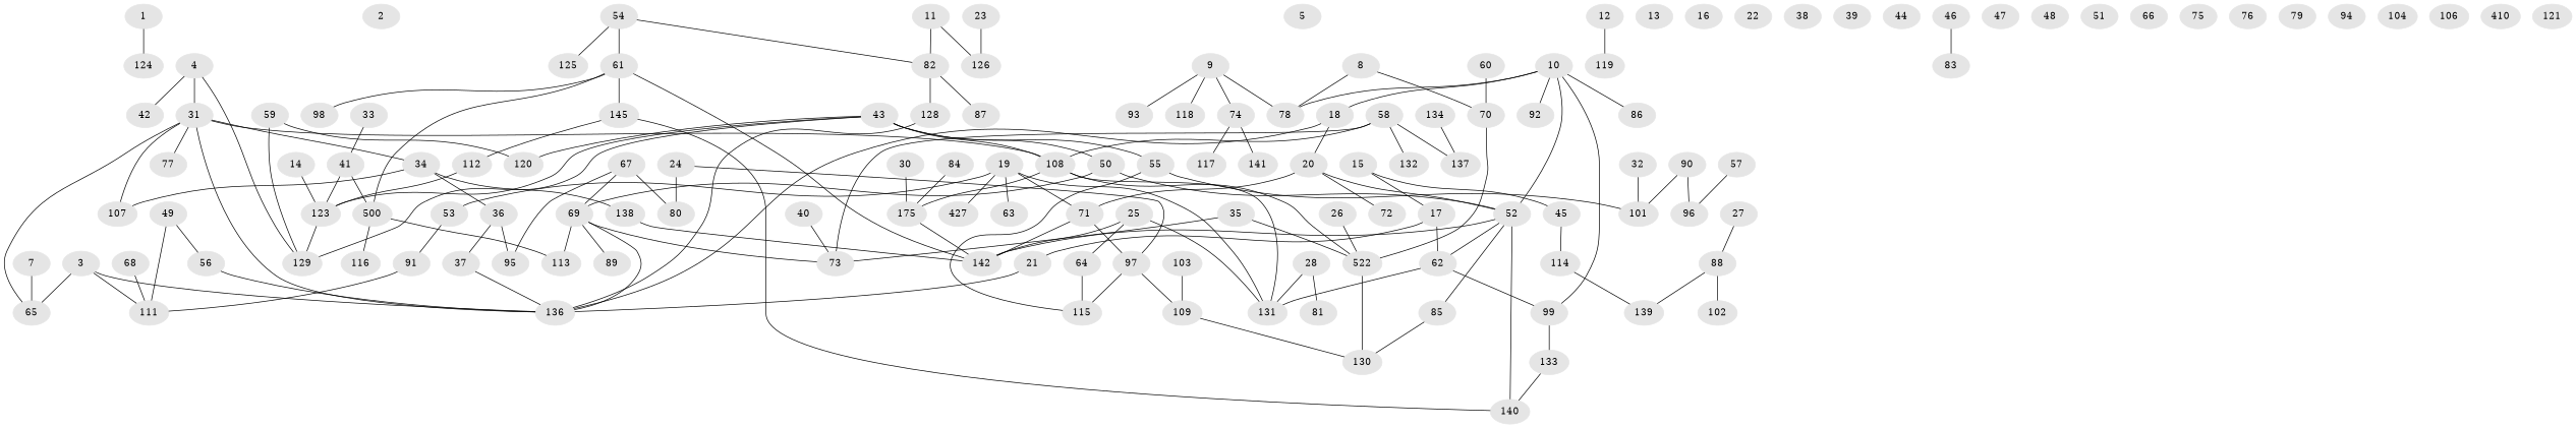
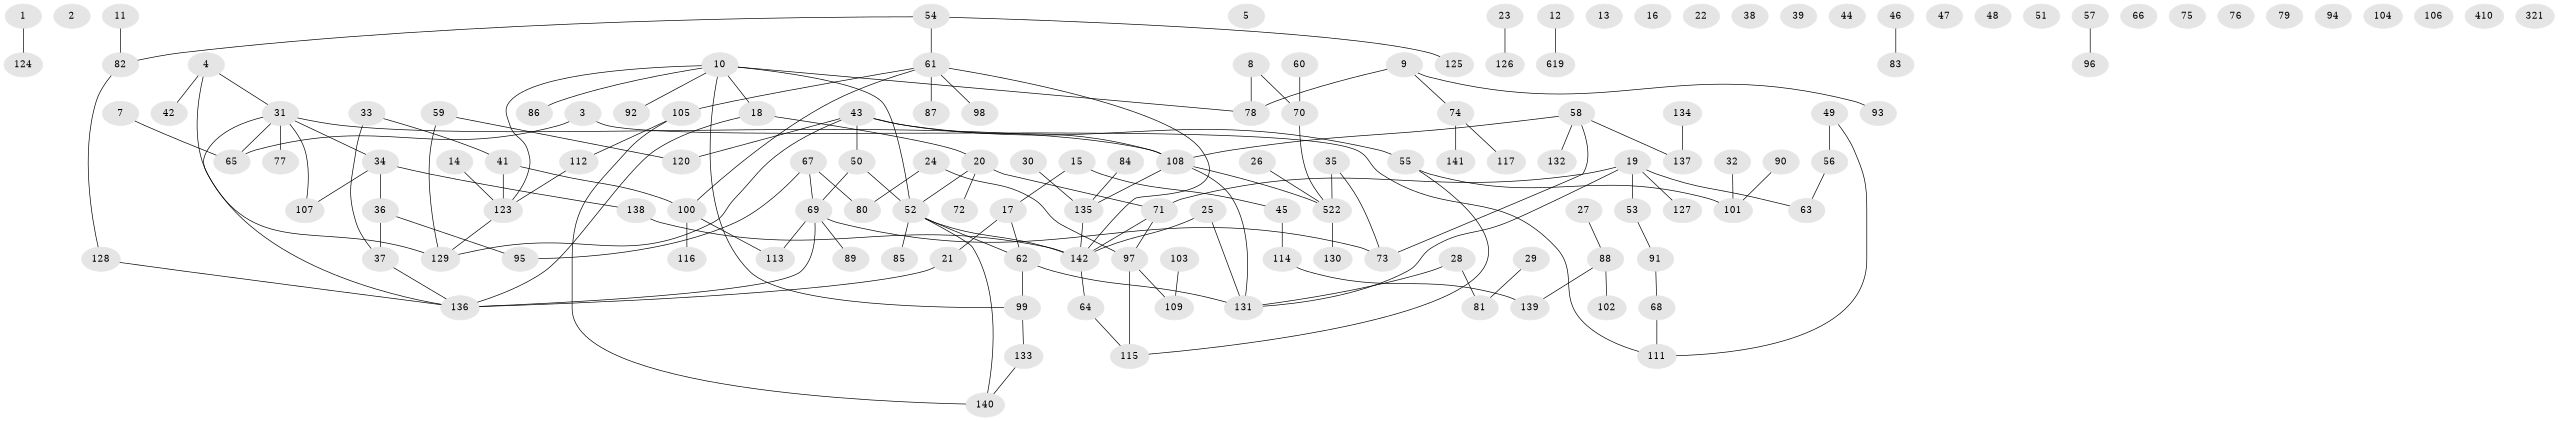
  graph {
    node [color=gray90 style=filled]
    1
    124
    2
    3
    65
    111
    136
    4
    31
    42
    129
    34
    77
    107
    108
    5
    23
    126
    7
    8
    70
    78
    n23 [label=522]
    9
    74
    93
-   118
    117
    141
    10
    18
    52
    86
    92
    99
    123
    20
    62
    142
    85
    140
    133
    11
    82
    128
    12
-   119
+   119 [label=619]
    13
    14
    30
-   135 [label=175]
+   135
    15
    17
    45
    21
    114
    16
    131
    71
    72
    19
    53
    63
-   127 [label=427]
+   127
    91
    97
    22
    24
    80
    115
    109
    25
    64
    26
    130
    27
    88
    102
    139
    28
    81
+   29
    36
    138
    32
    101
    33
    37
    41
-   100 [label=500]
+   100
    95
    35
    73
    38
    39
-   40
    113
    116
    43
    50
    55
    120
    69
    44
    46
    83
    47
    48
    49
    56
    89
    51
    54
    61
    125
    87
    98
-   105 [label=145]
+   105
    57
    96
    58
    132
    137
    59
    60
    112
    66
    67
    68
    75
    76
    79
    84
    90
    94
    103
    104
    106
    n139 [label=410]
-   121
+   121 [label=321]
    134
    1 -- 124
    3 -- 65
    3 -- 111
-   3 -- 136
    4 -- 31
    4 -- 42
    4 -- 129
    31 -- 65
    31 -- 136
    31 -- 34
    31 -- 77
    31 -- 107
    31 -- 108
    34 -- 107
    34 -- 36
    34 -- 138
    108 -- n23
    108 -- 135
    108 -- 131
    23 -- 126
    7 -- 65
    8 -- 70
    8 -- 78
    70 -- n23
    n23 -- 130
    9 -- 78
    9 -- 74
    9 -- 93
-   9 -- 118
    74 -- 117
    74 -- 141
    10 -- 78
    10 -- 18
    10 -- 52
    10 -- 86
    10 -- 92
    10 -- 99
-   43 -- 123
+   10 -- 123
    18 -- 136
    18 -- 20
    52 -- 62
    52 -- 142
    52 -- 85
    52 -- 140
    99 -- 133
    123 -- 129
    20 -- 52
    20 -- 71
    20 -- 72
    62 -- 99
    62 -- 131
-   85 -- 130
    133 -- 140
-   11 -- 126
    11 -- 82
    82 -- 128
    128 -- 136
    12 -- 119
    14 -- 123
    30 -- 135
    135 -- 142
    15 -- 17
    15 -- 45
    17 -- 62
    17 -- 21
    45 -- 114
    21 -- 136
    114 -- 139
    71 -- 142
    71 -- 97
    19 -- 131
    19 -- 71
    19 -- 53
    19 -- 63
    19 -- 127
    53 -- 91
-   91 -- 111
+   91 -- 68
    97 -- 115
    97 -- 109
    24 -- 97
    24 -- 80
-   109 -- 130
    25 -- 142
    25 -- 131
-   25 -- 64
+   142 -- 64
    64 -- 115
    26 -- n23
    27 -- 88
    88 -- 102
    88 -- 139
    28 -- 131
    28 -- 81
+   29 -- 81
    36 -- 37
    36 -- 95
    138 -- 142
    32 -- 101
+   33 -- 37
    33 -- 41
    37 -- 136
    41 -- 123
    41 -- 100
    100 -- 113
    100 -- 116
    35 -- n23
    35 -- 73
-   40 -- 73
    43 -- 129
    43 -- 108
    43 -- 50
    43 -- 55
    43 -- 120
    50 -- 52
    50 -- 69
    55 -- 115
    55 -- 101
    69 -- 136
    69 -- 73
    69 -- 113
    69 -- 89
    46 -- 83
    49 -- 111
    49 -- 56
-   56 -- 136
+   56 -- 63
    54 -- 82
    54 -- 61
    54 -- 125
    61 -- 142
    61 -- 100
-   82 -- 87
+   61 -- 87
    61 -- 98
    61 -- 105
    105 -- 140
    105 -- 112
    57 -- 96
    58 -- 108
    58 -- 73
    58 -- 132
    58 -- 137
    59 -- 129
    59 -- 120
    60 -- 70
    112 -- 123
    67 -- 80
    67 -- 95
    67 -- 69
    68 -- 111
    84 -- 135
    90 -- 101
-   90 -- 96
    103 -- 109
    134 -- 137
  }
